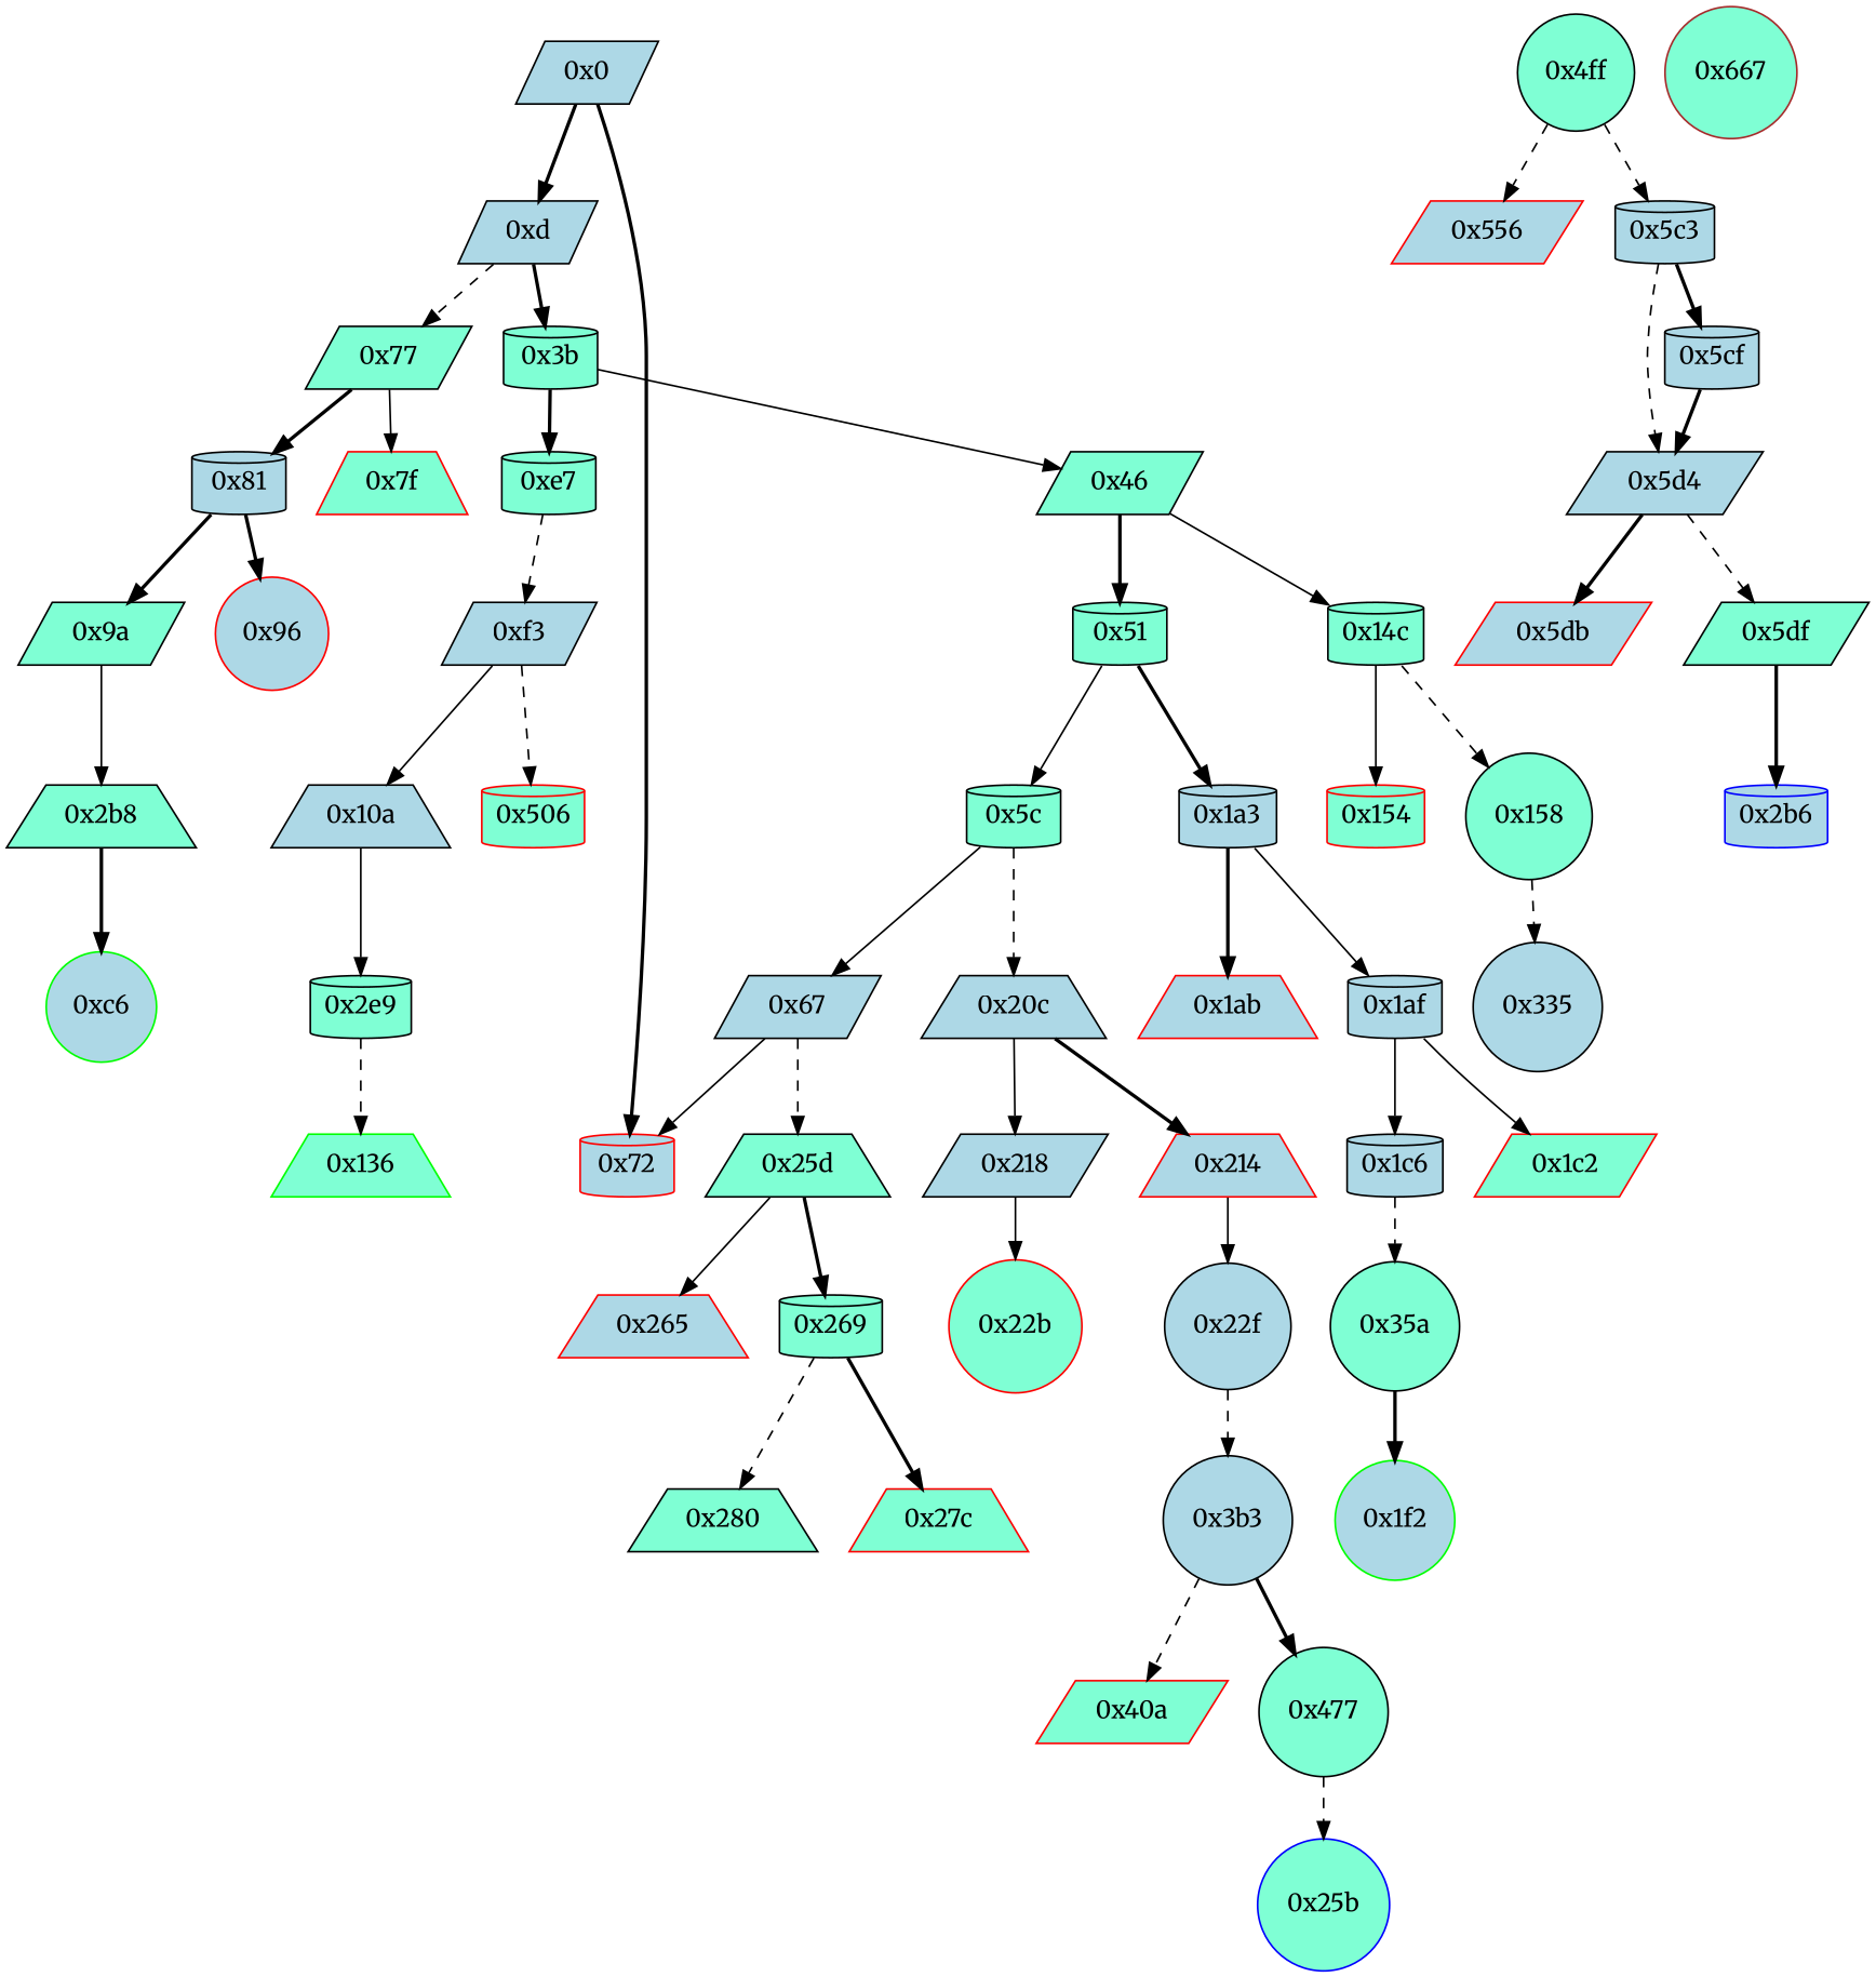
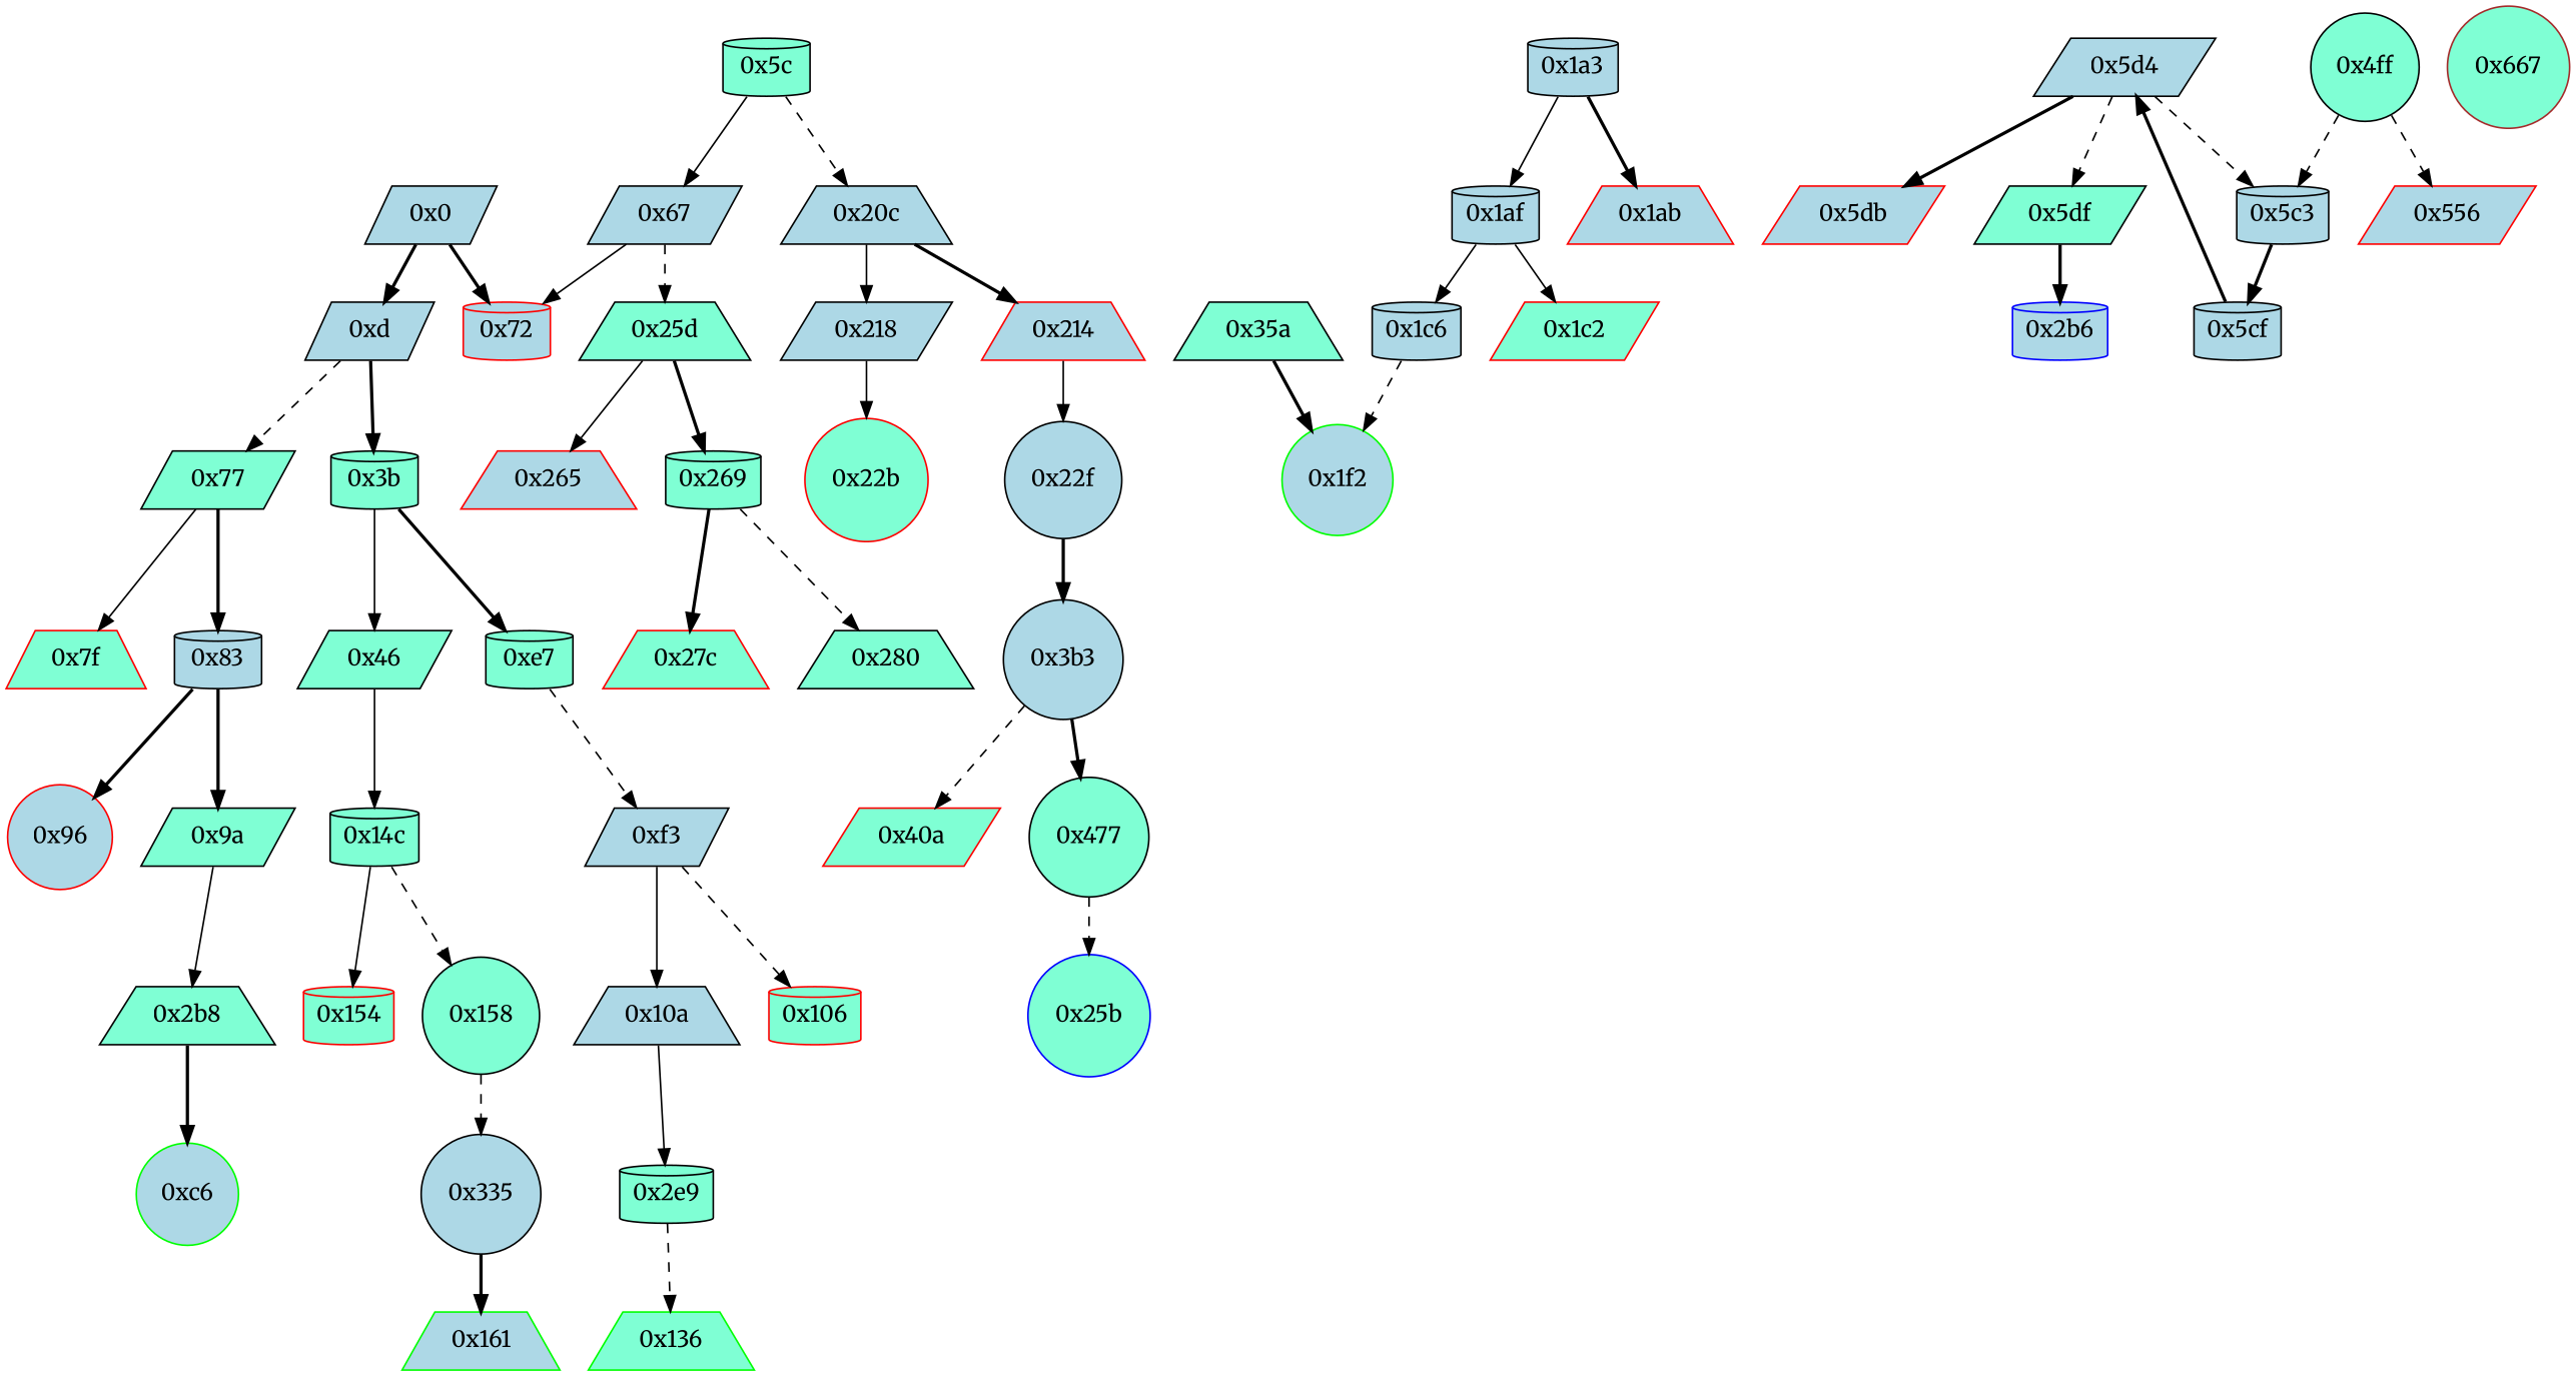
  strict digraph {
    fontname=Merriweather
    node [fillcolor=aquamarine fontname=Merriweather shape=cylinder style=filled]
    edge [fontname=Merriweather style=bold]
    "0xe7"
    "0xf3" [fillcolor=lightblue shape=parallelogram]
    "0x10a" [fillcolor=lightblue shape=trapezium]
-   "0x106" [color=red label="0x506"]
-   "0x35a" [shape=circle]
+   "0x106" [color=red]
+   "0x35a" [shape=trapezium]
    "0x1c6" [fillcolor=lightblue]
    "0x1f2" [color=green fillcolor=lightblue shape=circle]
    "0x214" [color=red fillcolor=lightblue shape=trapezium]
    "0x22f" [fillcolor=lightblue shape=circle]
    "0x5d4" [fillcolor=lightblue shape=parallelogram]
    "0x5cf" [fillcolor=lightblue]
    "0x5db" [color=red fillcolor=lightblue shape=parallelogram]
    "0x5df" [shape=parallelogram]
    "0x154" [color=red]
    "0x556" [color=red fillcolor=lightblue shape=parallelogram]
    "0x5c"
    "0x20c" [fillcolor=lightblue shape=trapezium]
    "0x67" [fillcolor=lightblue shape=parallelogram]
    "0x218" [fillcolor=lightblue shape=parallelogram]
    "0x25d" [shape=trapezium]
    "0x72" [color=red fillcolor=lightblue]
    "0x25b" [color=blue shape=circle]
    "0x22b" [color=red shape=circle]
    "0x158" [shape=circle]
    "0x335" [fillcolor=lightblue shape=circle]
+   "0x161" [color=green fillcolor=lightblue shape=trapezium]
    "0x2e9"
    "0x136" [color=green shape=trapezium]
    "0x96" [color=red fillcolor=lightblue shape=circle]
-   "0x83" [fillcolor=lightblue label="0x81"]
+   "0x83" [fillcolor=lightblue]
    "0x9a" [shape=parallelogram]
    "0x2b8" [shape=trapezium]
    "0x46" [shape=parallelogram]
-   "0x51"
    "0x14c"
    "0x1a3" [fillcolor=lightblue]
    "0x265" [color=red fillcolor=lightblue shape=trapezium]
    "0x269"
    "0x27c" [color=red shape=trapezium]
    "0x280" [shape=trapezium]
    "0x1af" [fillcolor=lightblue]
    "0x1ab" [color=red fillcolor=lightblue shape=trapezium]
    "0x667" [color=brown shape=circle]
    "0xc6" [color=green fillcolor=lightblue shape=circle]
    "0x77" [shape=parallelogram]
    "0x7f" [color=red shape=trapezium]
    "0x40a" [color=red shape=parallelogram]
    "0x5c3" [fillcolor=lightblue]
    "0x2b6" [color=blue fillcolor=lightblue]
    "0x4ff" [shape=circle]
    "0x3b"
    "0x1c2" [color=red shape=parallelogram]
    "0x3b3" [fillcolor=lightblue shape=circle]
    "0x477" [shape=circle]
    "0x0" [fillcolor=lightblue shape=parallelogram]
    "0xd" [fillcolor=lightblue shape=parallelogram]
    "0xe7" -> "0xf3" [style=dashed]
    "0xf3" -> "0x10a" [style=solid]
    "0xf3" -> "0x106" [style=dashed]
    "0x10a" -> "0x2e9" [style=solid]
    "0x35a" -> "0x1f2"
-   "0x1c6" -> "0x35a" [style=dashed]
+   "0x1c6" -> "0x1f2" [style=dashed]
    "0x214" -> "0x22f" [style=solid]
-   "0x22f" -> "0x3b3" [style=dashed]
+   "0x22f" -> "0x3b3"
    "0x5d4" -> "0x5db"
    "0x5d4" -> "0x5df" [style=dashed]
    "0x5cf" -> "0x5d4"
    "0x5df" -> "0x2b6"
    "0x5c" -> "0x20c" [style=dashed]
    "0x5c" -> "0x67" [style=solid]
    "0x20c" -> "0x214"
    "0x20c" -> "0x218" [style=solid]
    "0x67" -> "0x25d" [style=dashed]
    "0x67" -> "0x72" [style=solid]
    "0x218" -> "0x22b" [style=solid]
    "0x25d" -> "0x265" [style=solid]
    "0x25d" -> "0x269"
    "0x158" -> "0x335" [style=dashed]
+   "0x335" -> "0x161"
    "0x2e9" -> "0x136" [style=dashed]
    "0x83" -> "0x96"
    "0x83" -> "0x9a"
    "0x9a" -> "0x2b8" [style=solid]
    "0x2b8" -> "0xc6"
-   "0x46" -> "0x51"
    "0x46" -> "0x14c" [style=solid]
-   "0x51" -> "0x5c" [style=solid]
-   "0x51" -> "0x1a3"
    "0x14c" -> "0x154" [style=solid]
    "0x14c" -> "0x158" [style=dashed]
    "0x1a3" -> "0x1af" [style=solid]
    "0x1a3" -> "0x1ab"
    "0x269" -> "0x27c"
    "0x269" -> "0x280" [style=dashed]
    "0x1af" -> "0x1c6" [style=solid]
    "0x1af" -> "0x1c2" [style=solid]
    "0x77" -> "0x83"
    "0x77" -> "0x7f" [style=solid]
-   "0x5c3" -> "0x5d4" [style=dashed]
+   "0x5d4" -> "0x5c3" [style=dashed]
    "0x5c3" -> "0x5cf"
    "0x4ff" -> "0x556" [style=dashed]
    "0x4ff" -> "0x5c3" [style=dashed]
    "0x3b" -> "0xe7"
    "0x3b" -> "0x46" [style=solid]
    "0x3b3" -> "0x40a" [style=dashed]
    "0x3b3" -> "0x477"
    "0x477" -> "0x25b" [style=dashed]
    "0x0" -> "0x72"
    "0x0" -> "0xd"
    "0xd" -> "0x77" [style=dashed]
    "0xd" -> "0x3b"
  }
